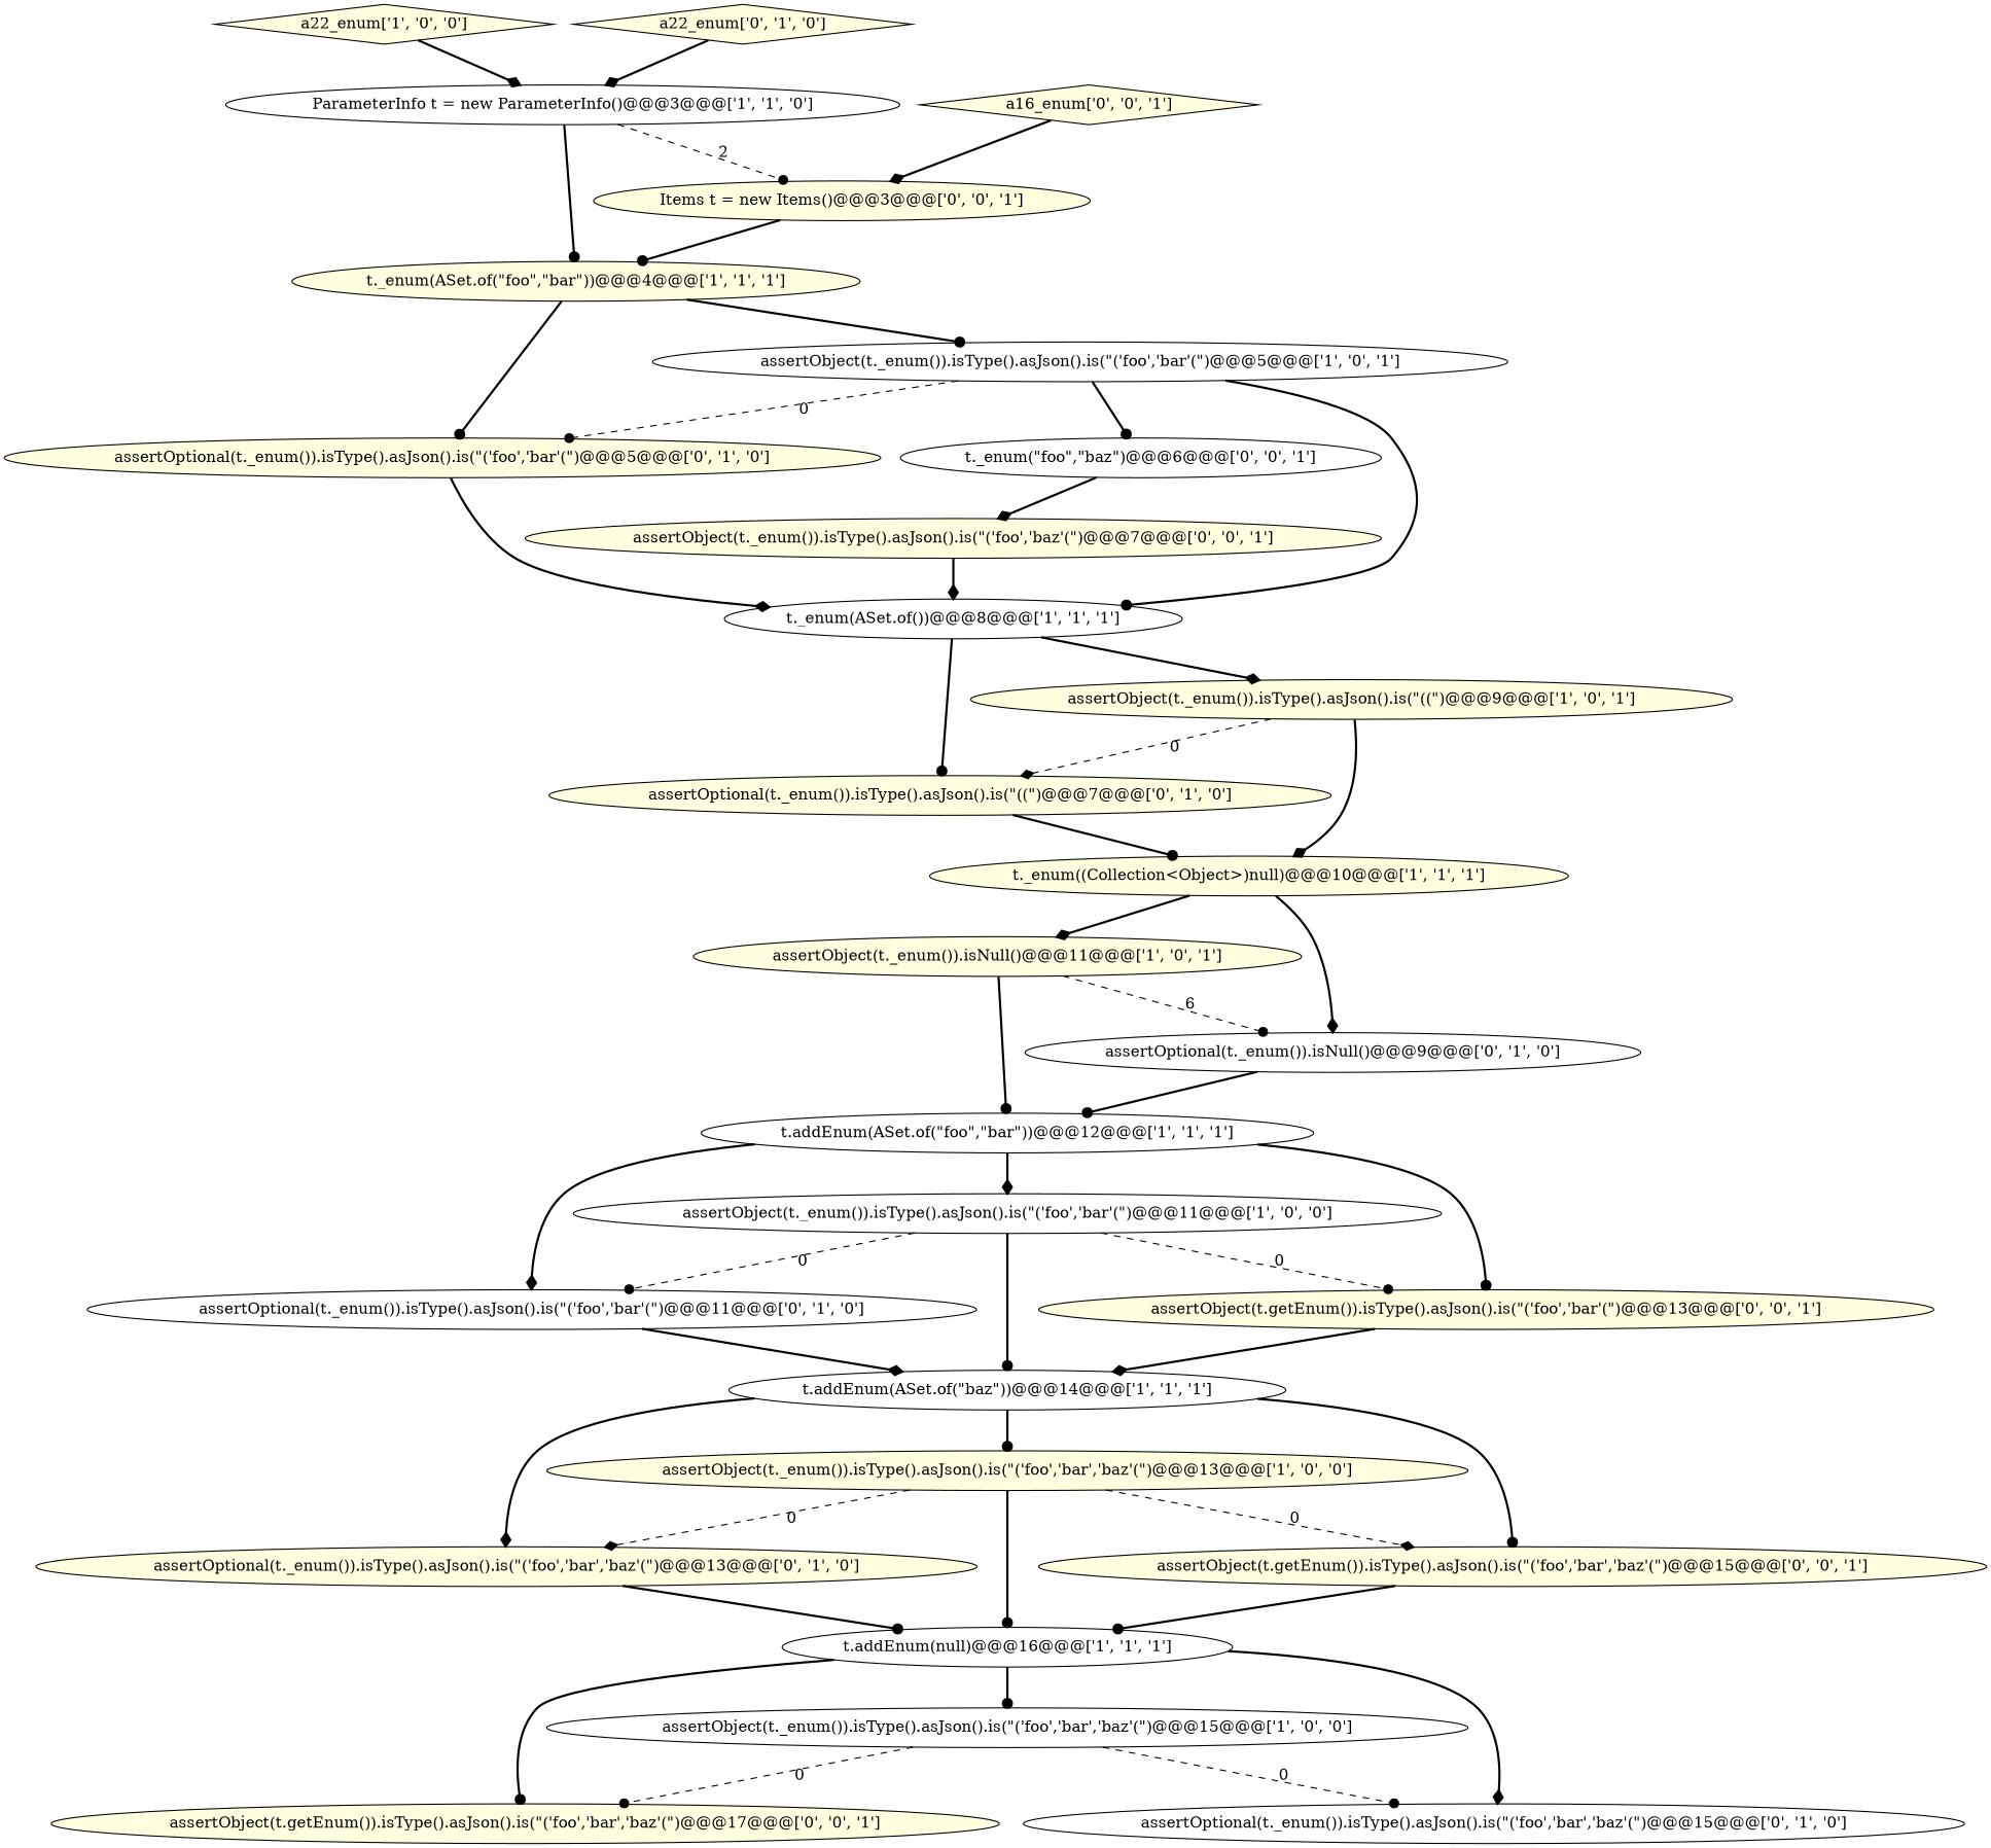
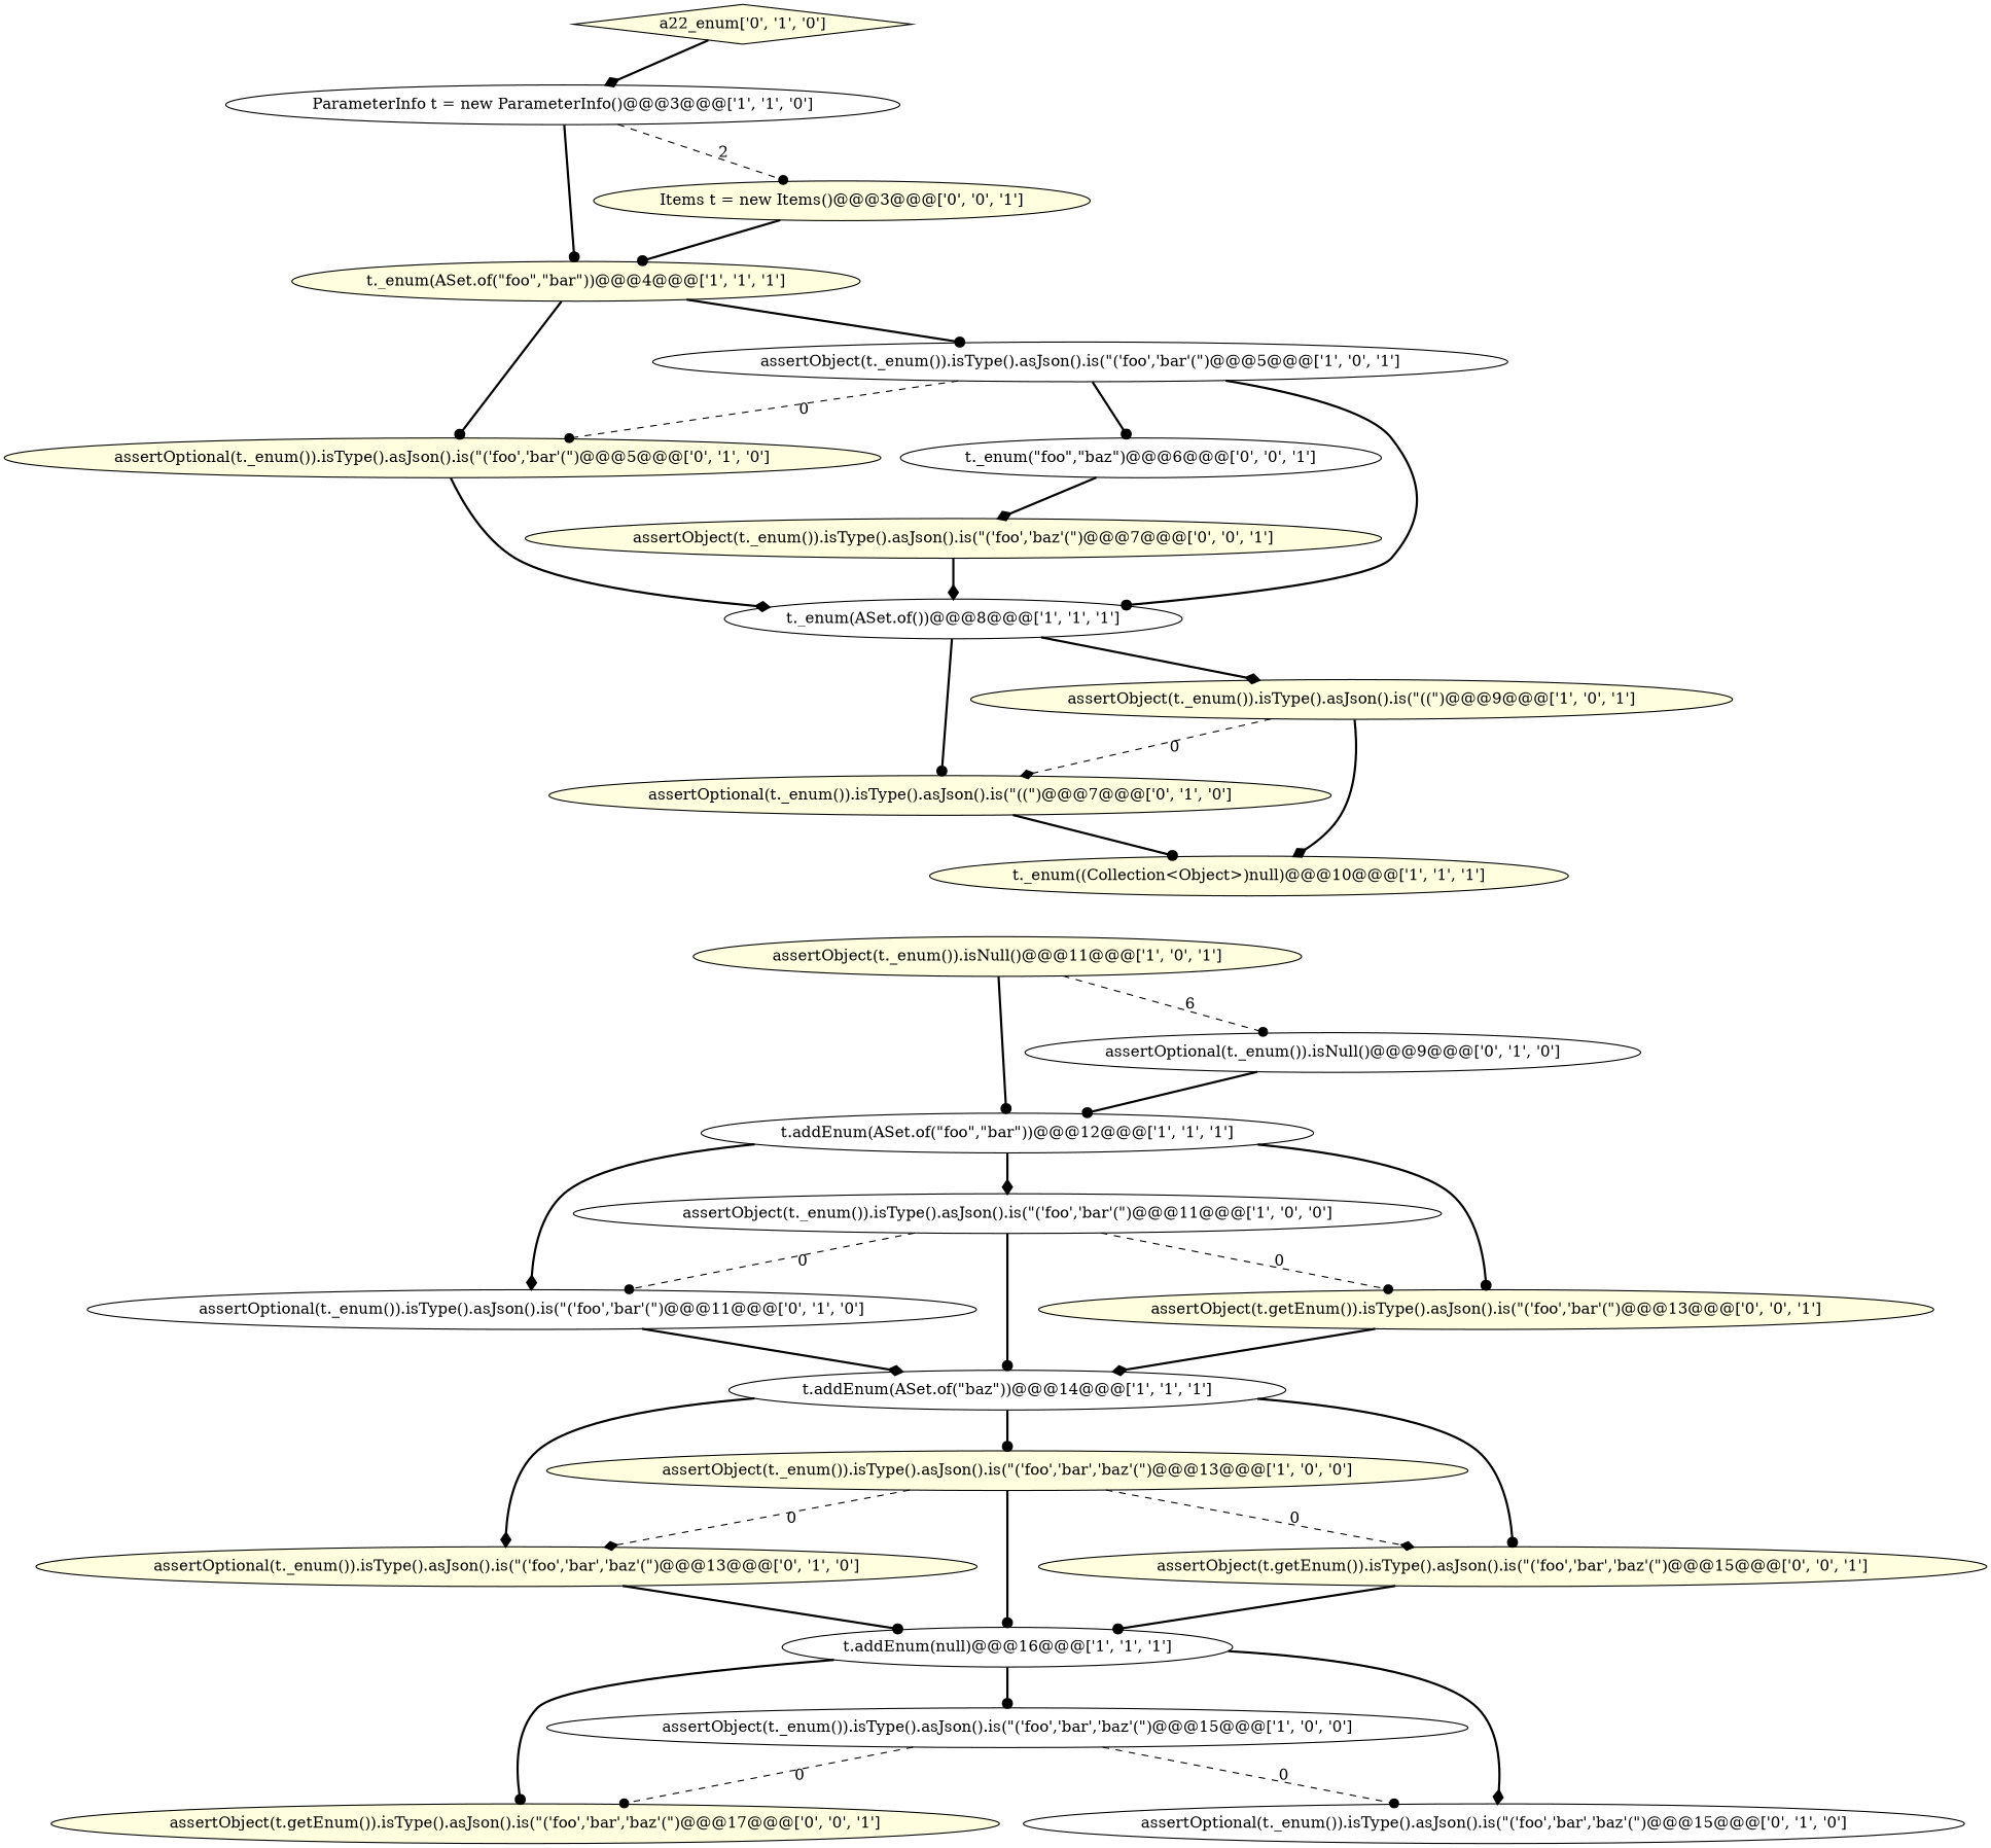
  digraph {
    node [fillcolor=lightyellow shape=ellipse style=filled]
    edge [arrowhead=dot style=bold]
    n1 [fillcolor=white label="assertOptional(t._enum()).isType().asJson().is(\"('foo','bar'(\")@@@11@@@['0', '1', '0']"]
    n2 [fillcolor=white label="t.addEnum(ASet.of(\"baz\"))@@@14@@@['1', '1', '1']"]
    n3 [label="assertObject(t._enum()).isType().asJson().is(\"('foo','bar','baz'(\")@@@13@@@['1', '0', '0']"]
    n4 [label="assertObject(t.getEnum()).isType().asJson().is(\"('foo','bar','baz'(\")@@@15@@@['0', '0', '1']"]
    n5 [label="assertOptional(t._enum()).isType().asJson().is(\"('foo','bar','baz'(\")@@@13@@@['0', '1', '0']"]
-   n6 [label="a22_enum['1', '0', '0']" shape=diamond]
    n7 [fillcolor=white label="ParameterInfo t = new ParameterInfo()@@@3@@@['1', '1', '0']"]
    n8 [label="t._enum(ASet.of(\"foo\",\"bar\"))@@@4@@@['1', '1', '1']"]
    n9 [label="Items t = new Items()@@@3@@@['0', '0', '1']"]
    n10 [fillcolor=white label="t.addEnum(null)@@@16@@@['1', '1', '1']"]
    n11 [fillcolor=white label="assertObject(t._enum()).isType().asJson().is(\"('foo','bar','baz'(\")@@@15@@@['1', '0', '0']"]
    n12 [label="assertObject(t.getEnum()).isType().asJson().is(\"('foo','bar','baz'(\")@@@17@@@['0', '0', '1']"]
    n13 [fillcolor=white label="assertOptional(t._enum()).isType().asJson().is(\"('foo','bar','baz'(\")@@@15@@@['0', '1', '0']"]
    n14 [label="t._enum((Collection<Object>)null)@@@10@@@['1', '1', '1']"]
    n15 [label="assertObject(t._enum()).isNull()@@@11@@@['1', '0', '1']"]
    n16 [fillcolor=white label="assertOptional(t._enum()).isNull()@@@9@@@['0', '1', '0']"]
    n17 [fillcolor=white label="t.addEnum(ASet.of(\"foo\",\"bar\"))@@@12@@@['1', '1', '1']"]
    n18 [label="assertOptional(t._enum()).isType().asJson().is(\"('foo','bar'(\")@@@5@@@['0', '1', '0']"]
    n19 [fillcolor=white label="assertObject(t._enum()).isType().asJson().is(\"('foo','bar'(\")@@@5@@@['1', '0', '1']"]
    n20 [fillcolor=white label="t._enum(ASet.of())@@@8@@@['1', '1', '1']"]
    n21 [fillcolor=white label="t._enum(\"foo\",\"baz\")@@@6@@@['0', '0', '1']"]
    n22 [label="assertObject(t._enum()).isType().asJson().is(\"('foo','baz'(\")@@@7@@@['0', '0', '1']"]
    n23 [label="a22_enum['0', '1', '0']" shape=diamond]
    n24 [fillcolor=white label="assertObject(t._enum()).isType().asJson().is(\"('foo','bar'(\")@@@11@@@['1', '0', '0']"]
    n25 [label="assertObject(t.getEnum()).isType().asJson().is(\"('foo','bar'(\")@@@13@@@['0', '0', '1']"]
    n26 [label="assertOptional(t._enum()).isType().asJson().is(\"((\")@@@7@@@['0', '1', '0']"]
    n27 [label="assertObject(t._enum()).isType().asJson().is(\"((\")@@@9@@@['1', '0', '1']"]
-   n28 [label="a16_enum['0', '0', '1']" shape=diamond]
    n1 -> n2 [arrowhead=diamond]
    n2 -> n3
    n2 -> n4
    n2 -> n5 [arrowhead=diamond]
    n3 -> n4 [arrowhead=diamond label=0 style=dashed]
    n3 -> n5 [arrowhead=diamond label=0 style=dashed]
    n3 -> n10
    n4 -> n10
    n5 -> n10
-   n6 -> n7 [arrowhead=diamond]
    n7 -> n8
    n7 -> n9 [label=2 style=dashed]
    n8 -> n18
    n8 -> n19
    n9 -> n8
    n10 -> n11
    n10 -> n12
    n10 -> n13 [arrowhead=diamond]
    n11 -> n12 [label=0 style=dashed]
    n11 -> n13 [label=0 style=dashed]
-   n14 -> n15 [arrowhead=diamond]
-   n14 -> n16 [arrowhead=diamond]
    n15 -> n16 [label=6 style=dashed]
    n15 -> n17
    n16 -> n17
    n17 -> n1 [arrowhead=diamond]
    n17 -> n24 [arrowhead=diamond]
    n17 -> n25
    n18 -> n20 [arrowhead=diamond]
    n19 -> n18 [label=0 style=dashed]
    n19 -> n20
    n19 -> n21
    n20 -> n26
    n20 -> n27 [arrowhead=diamond]
    n21 -> n22 [arrowhead=diamond]
    n22 -> n20 [arrowhead=diamond]
    n23 -> n7 [arrowhead=diamond]
    n24 -> n1 [label=0 style=dashed]
    n24 -> n2
    n24 -> n25 [label=0 style=dashed]
    n25 -> n2 [arrowhead=diamond]
    n26 -> n14
    n27 -> n14 [arrowhead=diamond]
    n27 -> n26 [arrowhead=diamond label=0 style=dashed]
-   n28 -> n9 [arrowhead=diamond]
  }
